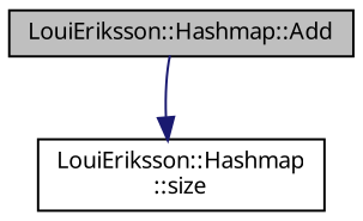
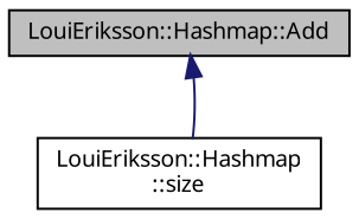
  digraph {
    rankdir=TB
    fontname="Noto Sans"
    node [color=black fontname="Noto Sans" fontsize=10 shape=record style=filled]
    n1 [fillcolor=grey75 fontcolor=black height=0.2 label="LouiEriksson::Hashmap::Add" width=0.4]
    n2 [fillcolor=white height=0.2 label="LouiEriksson::Hashmap\l::size" width=0.4]
-   n1 -> n2 [color=midnightblue fontname="Noto Sans" fontsize=10 labelfontname=Helvetica labelfontsize=10 style=solid]
+   n2 -> n1 [color=midnightblue fontname="Noto Sans" fontsize=10 labelfontname=Helvetica labelfontsize=10 style=solid]
  }
